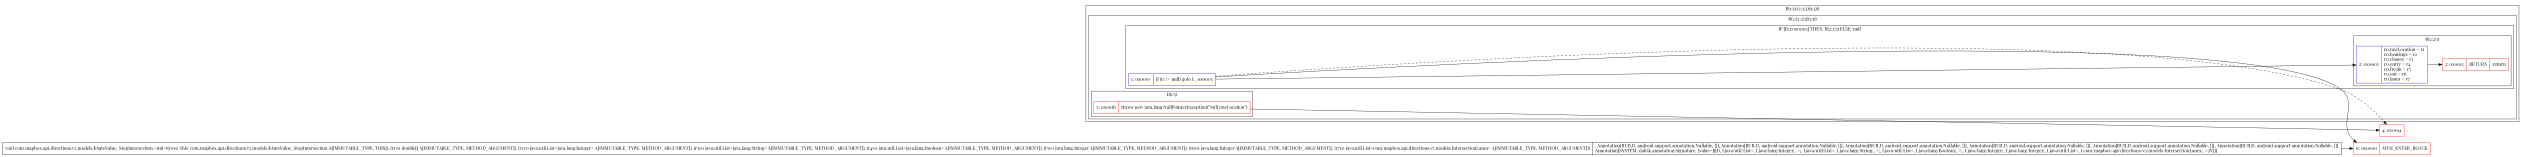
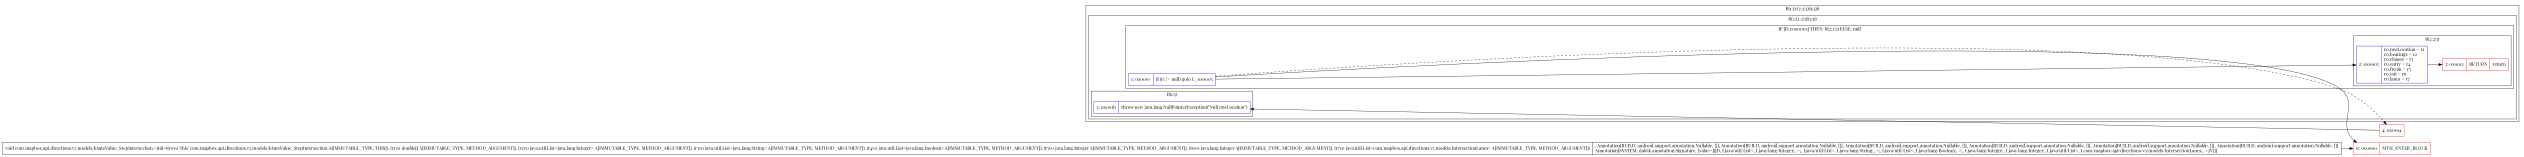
  digraph {
    fontname="Playfair Display"
    rankdir=LR
    node [color=blue fontname="Playfair Display" shape=record]
    edge [fontname="Playfair Display"]
    n1 [label="{2\:\ 0x0005|r0.rawLocation = r1\lr0.bearings = r2\lr0.classes = r3\lr0.entry = r4\lr0.f193in = r5\lr0.out = r6\lr0.lanes = r7\l}"]
    n2 [color=red label="{3\:\ 0x0013|RETURN\l|return\l}"]
    n3 [label="{1\:\ 0x0003|if (r1 != null) goto L_0x0005\l}"]
-   n4 [color=red label="{5\:\ 0x001b|throw new java.lang.NullPointerException(\"Null rawLocation\")\l}"]
+   n4 [label="{5\:\ 0x001b|throw new java.lang.NullPointerException(\"Null rawLocation\")\l}"]
    n5 [color=red label="{4\:\ 0x0014}"]
    n6 [color=red label="{0\:\ 0x0000|MTH_ENTER_BLOCK\l}"]
    n7 [label="{void com.mapbox.api.directions.v5.models.$AutoValue_StepIntersection.\<init\>((r0v0 'this' com.mapbox.api.directions.v5.models.$AutoValue_StepIntersection A[IMMUTABLE_TYPE, THIS]), (r1v0 double[] A[IMMUTABLE_TYPE, METHOD_ARGUMENT]), (r2v0 java.util.List\<java.lang.Integer\> A[IMMUTABLE_TYPE, METHOD_ARGUMENT]), (r3v0 java.util.List\<java.lang.String\> A[IMMUTABLE_TYPE, METHOD_ARGUMENT]), (r4v0 java.util.List\<java.lang.Boolean\> A[IMMUTABLE_TYPE, METHOD_ARGUMENT]), (r5v0 java.lang.Integer A[IMMUTABLE_TYPE, METHOD_ARGUMENT]), (r6v0 java.lang.Integer A[IMMUTABLE_TYPE, METHOD_ARGUMENT]), (r7v0 java.util.List\<com.mapbox.api.directions.v5.models.IntersectionLanes\> A[IMMUTABLE_TYPE, METHOD_ARGUMENT]))  | , Annotation[BUILD, android.support.annotation.Nullable, \{\}], Annotation[BUILD, android.support.annotation.Nullable, \{\}], Annotation[BUILD, android.support.annotation.Nullable, \{\}], Annotation[BUILD, android.support.annotation.Nullable, \{\}], Annotation[BUILD, android.support.annotation.Nullable, \{\}], Annotation[BUILD, android.support.annotation.Nullable, \{\}]\lAnnotation[SYSTEM, dalvik.annotation.Signature, \{value=[([D, Ljava\/util\/List\<, Ljava\/lang\/Integer;, \>;, Ljava\/util\/List\<, Ljava\/lang\/String;, \>;, Ljava\/util\/List\<, Ljava\/lang\/Boolean;, \>;, Ljava\/lang\/Integer;, Ljava\/lang\/Integer;, Ljava\/util\/List\<, Lcom\/mapbox\/api\/directions\/v5\/models\/IntersectionLanes;, \>;)V]\}]\l}" color=""]
    subgraph cluster_1 {
      label="R(1:(2:(2:2|3)|(1:5)))"
      subgraph cluster_2 {
        label="R(2:(2:2|3)|(1:5))"
        subgraph cluster_3 {
          label="IF [B:1:0x0003] THEN: R(2:2|3) ELSE: null"
          n3
          subgraph cluster_4 {
            label="R(2:2|3)"
            n1
            n2
          }
        }
        subgraph cluster_5 {
          label="R(1:5)"
          n4
        }
      }
    }
    n1 -> n2
    n3 -> n1
    n3 -> n5 [style=dashed]
    n3 -> n6
-   n4 -> n5
+   n5 -> n4
    n7 -> n6
  }
